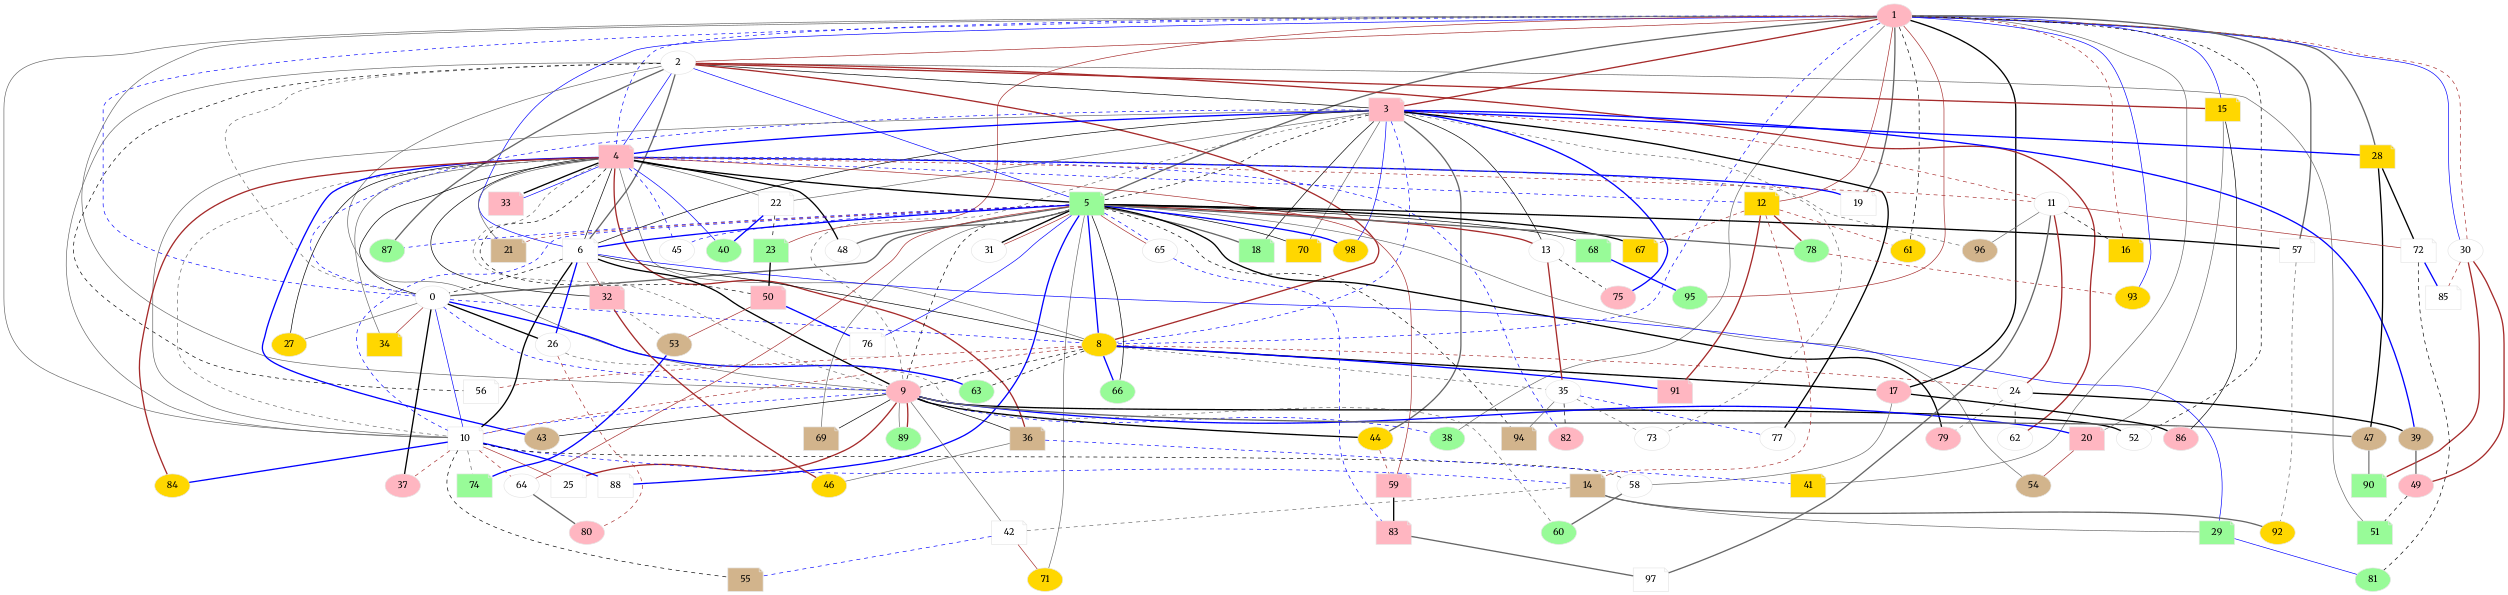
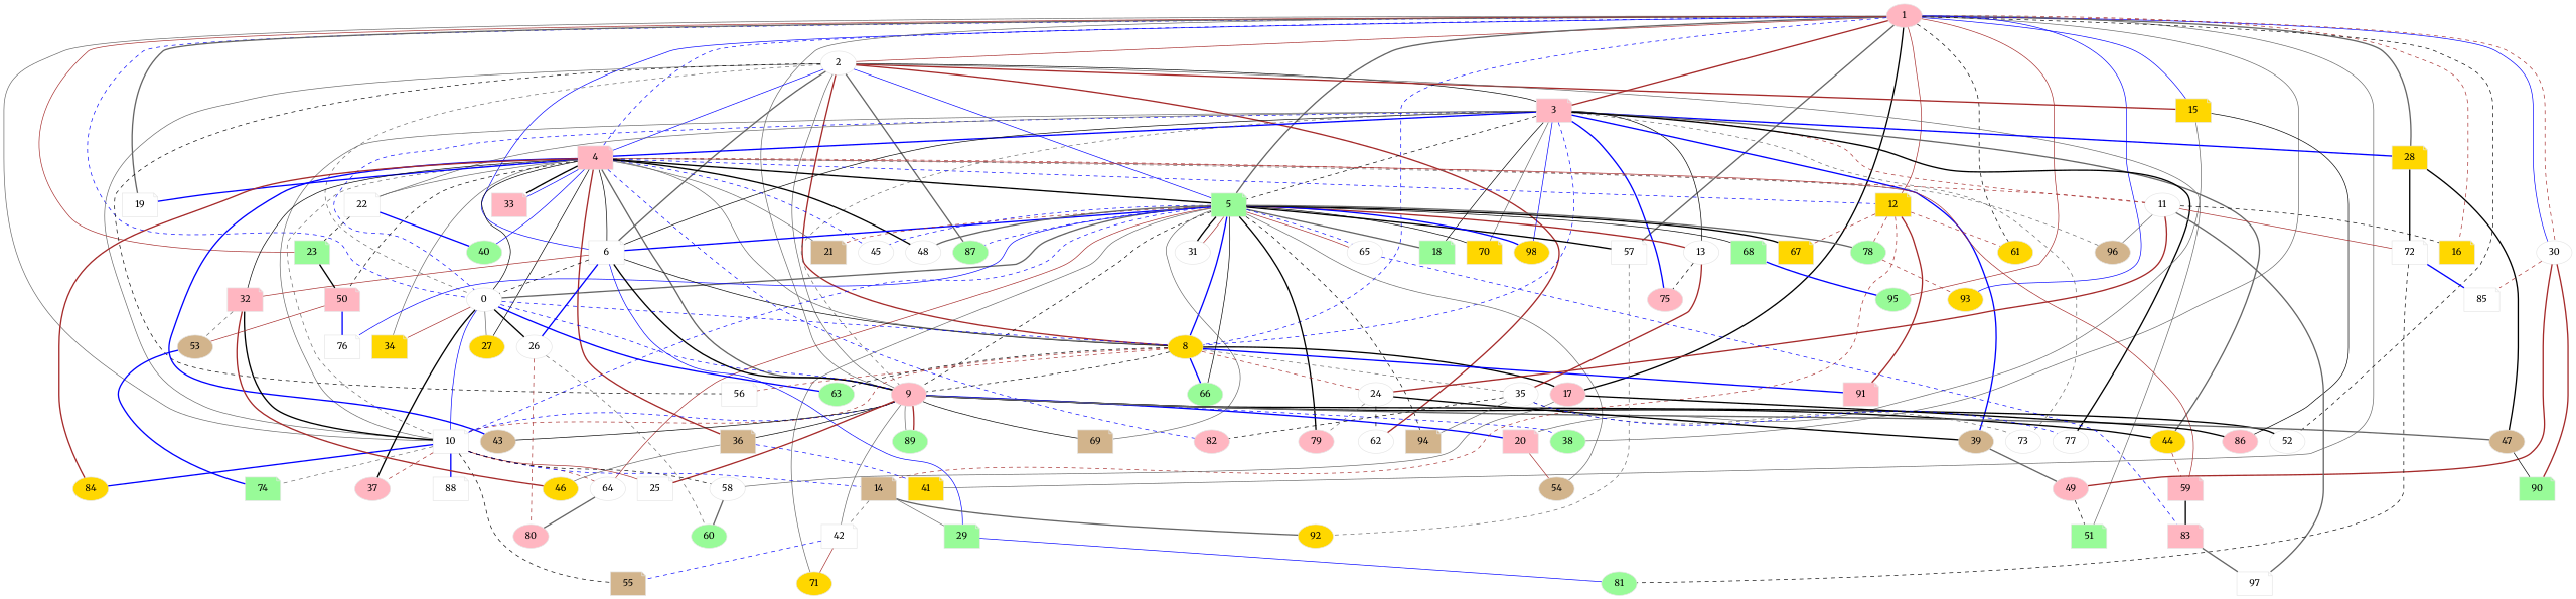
  graph {
    fontname=Merriweather
    node [color=gray90 fillcolor=white fontname=Merriweather shape=ellipse style=filled]
    edge [color=gray40 fontname=Merriweather style=bold]
    1 [fillcolor=lightpink]
    2
    3 [fillcolor=lightpink shape=note]
    4 [fillcolor=lightpink shape=note]
    5 [fillcolor=palegreen shape=note]
    6 [shape=note]
    n7 [label=0]
    8 [fillcolor=gold]
    9 [fillcolor=lightpink]
    10 [shape=note]
    12 [fillcolor=gold shape=note]
    15 [fillcolor=gold shape=note]
    16 [fillcolor=gold shape=note]
    17 [fillcolor=lightpink]
    19 [shape=note]
    23 [fillcolor=palegreen shape=note]
    28 [fillcolor=gold shape=note]
    30
    38 [fillcolor=palegreen]
    41 [fillcolor=gold shape=note]
    52
    57 [shape=note]
    61 [fillcolor=gold]
    93 [fillcolor=gold]
    95 [fillcolor=palegreen]
    51 [fillcolor=palegreen shape=note]
    56 [shape=note]
    62
    87 [fillcolor=palegreen]
    11
    13
    18 [fillcolor=palegreen shape=note]
    22 [shape=note]
    39 [fillcolor=tan]
    44 [fillcolor=gold]
    70 [fillcolor=gold shape=note]
    73
    75 [fillcolor=lightpink]
    77
    98 [fillcolor=gold]
    21 [fillcolor=tan shape=note]
    27 [fillcolor=gold]
    32 [fillcolor=lightpink shape=note]
    33 [fillcolor=lightpink shape=note]
    34 [fillcolor=gold shape=note]
    36 [fillcolor=tan shape=note]
    40 [fillcolor=palegreen]
    43 [fillcolor=tan]
    45
    48
    50 [fillcolor=lightpink shape=note]
    59 [fillcolor=lightpink shape=note]
    82 [fillcolor=lightpink]
    84 [fillcolor=gold]
    96 [fillcolor=tan]
    31
    54 [fillcolor=tan]
    64
    65
    66 [fillcolor=palegreen]
    67 [fillcolor=gold shape=note]
    68 [fillcolor=palegreen shape=note]
    69 [fillcolor=tan shape=note]
    71 [fillcolor=gold]
    76 [shape=note]
    78 [fillcolor=palegreen]
    79 [fillcolor=lightpink]
    88 [shape=note]
    94 [fillcolor=tan shape=note]
    26
    29 [fillcolor=palegreen shape=note]
    37 [fillcolor=lightpink]
    63 [fillcolor=palegreen]
    24
    35
    91 [fillcolor=lightpink shape=note]
    20 [fillcolor=lightpink shape=note]
    25 [shape=note]
    42 [shape=note]
    47 [fillcolor=tan]
    89 [fillcolor=palegreen]
    14 [fillcolor=tan shape=note]
    55 [fillcolor=tan shape=note]
    58
    74 [fillcolor=palegreen shape=note]
    86 [fillcolor=lightpink]
    72 [shape=note]
    49 [fillcolor=lightpink]
    85 [shape=note]
    90 [fillcolor=palegreen shape=note]
    92 [fillcolor=gold]
    97 [shape=note]
    46 [fillcolor=gold]
    53 [fillcolor=tan]
    83 [fillcolor=lightpink shape=note]
    80 [fillcolor=lightpink]
    60 [fillcolor=palegreen]
    81 [fillcolor=palegreen]
    1 -- 2 [color=brown style=solid]
    1 -- 3 [color=brown]
    1 -- 4 [color=blue style=dashed]
    1 -- 5
    1 -- 6 [color=blue style=solid]
    1 -- n7 [color=blue style=dashed]
    1 -- 8 [color=blue style=dashed]
    1 -- 9 [style=solid]
    1 -- 10 [style=solid]
    1 -- 12 [color=brown style=solid]
    1 -- 15 [color=blue style=solid]
    1 -- 16 [color=brown style=dashed]
    1 -- 17 [color=black]
    1 -- 19
    1 -- 23 [color=brown style=solid]
    1 -- 28
    1 -- 30 [color=blue style=solid]
    1 -- 30 [color=brown style=dashed]
    1 -- 38 [style=solid]
    1 -- 41 [style=solid]
    1 -- 52 [color=black style=dashed]
    1 -- 57
    1 -- 61 [color=black style=dashed]
    1 -- 93 [color=blue style=solid]
    1 -- 95 [color=brown style=solid]
    2 -- 3 [color=black style=solid]
    2 -- 4 [color=blue style=solid]
    2 -- 5 [color=blue style=solid]
    2 -- 6
    2 -- n7 [style=dashed]
    2 -- 8 [color=brown]
    2 -- 9 [style=solid]
    2 -- 10 [style=solid]
    2 -- 15 [color=brown]
    2 -- 51 [style=solid]
    2 -- 56 [color=black style=dashed]
    2 -- 62 [color=brown]
    2 -- 87
    3 -- 4 [color=blue]
    3 -- 5 [color=black style=dashed]
    3 -- 6 [color=black style=solid]
    3 -- n7 [color=blue style=dashed]
    3 -- 8 [color=blue style=dashed]
    3 -- 9 [style=dashed]
    3 -- 10 [style=solid]
    3 -- 28 [color=blue]
    3 -- 11 [color=brown style=dashed]
    3 -- 13 [color=black style=solid]
    3 -- 18 [color=black style=solid]
    3 -- 22 [style=solid]
    3 -- 39 [color=blue]
    3 -- 44
    3 -- 70 [style=solid]
    3 -- 73 [style=dashed]
    3 -- 75 [color=blue]
    3 -- 77 [color=black]
    3 -- 98 [color=blue style=solid]
    4 -- 5 [color=black]
    4 -- 6 [color=black style=solid]
    4 -- n7 [color=black style=solid]
    4 -- 8 [style=solid]
-   4 -- 9 [style=dashed]
+   4 -- 9
    4 -- 10 [style=dashed]
    4 -- 12 [color=blue style=dashed]
    4 -- 19 [color=blue]
    4 -- 11 [color=brown style=dashed]
    4 -- 22 [style=solid]
    4 -- 21 [style=solid]
    4 -- 27 [color=black style=solid]
    4 -- 32 [color=black style=solid]
    4 -- 33 [color=black]
    4 -- 33 [color=blue style=solid]
    4 -- 34 [style=solid]
    4 -- 36 [color=brown]
    4 -- 40 [color=blue style=solid]
    4 -- 43 [color=blue]
    4 -- 45 [color=blue style=dashed]
    4 -- 48 [color=black]
    4 -- 50 [color=black style=dashed]
    4 -- 59 [color=brown style=solid]
    4 -- 82 [color=blue style=dashed]
    4 -- 84 [color=brown]
    4 -- 96 [style=dashed]
    5 -- 6 [color=blue]
    5 -- n7
    5 -- 8 [color=blue]
    5 -- 9 [color=black style=dashed]
    5 -- 10 [color=blue style=dashed]
    5 -- 57 [color=black]
    5 -- 87 [color=blue style=dashed]
    5 -- 13 [color=brown]
    5 -- 18
    5 -- 70 [color=black style=solid]
    5 -- 98 [color=blue]
    5 -- 21 [color=brown style=dashed]
    5 -- 45 [color=blue style=dashed]
    5 -- 48
    5 -- 31 [color=black]
    5 -- 31 [color=brown style=solid]
    5 -- 54 [style=solid]
    5 -- 64 [color=brown style=solid]
    5 -- 65 [color=brown style=solid]
    5 -- 65 [color=blue style=dashed]
    5 -- 66 [color=black style=solid]
    5 -- 67 [color=black]
    5 -- 68 [color=black style=solid]
    5 -- 69 [style=solid]
    5 -- 71 [style=solid]
    5 -- 76 [color=blue style=solid]
    5 -- 78
    5 -- 79 [color=black]
-   5 -- 88 [color=blue]
    5 -- 94 [color=black style=dashed]
    6 -- n7 [color=black style=dashed]
    6 -- 8 [color=black style=solid]
    6 -- 9 [color=black]
-   6 -- 10 [color=black]
+   32 -- 10 [color=black]
    6 -- 32 [color=brown style=solid]
    6 -- 26 [color=blue]
    6 -- 29 [color=blue style=solid]
    n7 -- 8 [color=blue style=dashed]
    n7 -- 9 [color=blue style=dashed]
    n7 -- 10 [color=blue style=solid]
    n7 -- 27 [style=solid]
    n7 -- 34 [color=brown style=solid]
    n7 -- 26 [color=black]
    n7 -- 37 [color=black]
    n7 -- 63 [color=blue]
    8 -- 9 [color=black style=dashed]
    8 -- 10 [color=brown style=dashed]
    8 -- 17 [color=black]
    8 -- 56 [color=brown style=dashed]
    8 -- 66 [color=blue]
    8 -- 63 [color=black style=dashed]
    8 -- 24 [color=brown style=dashed]
    8 -- 35 [style=dashed]
    8 -- 91 [color=blue]
    9 -- 10 [color=blue style=dashed]
    9 -- 38 [color=blue style=dashed]
    9 -- 52 [color=black]
    9 -- 44 [color=black]
    9 -- 36 [color=black style=solid]
    9 -- 43 [color=black style=solid]
    9 -- 69 [color=black style=solid]
    9 -- 20 [color=blue]
    9 -- 25 [color=brown]
    9 -- 42 [style=solid]
    9 -- 47
    9 -- 89 [style=solid]
    9 -- 89 [color=brown]
    10 -- 84 [color=blue]
    10 -- 64 [color=brown style=dashed]
    10 -- 88 [color=blue]
    10 -- 37 [color=brown style=dashed]
    10 -- 25 [color=brown style=solid]
    10 -- 14 [color=blue style=dashed]
    10 -- 55 [color=black style=dashed]
    10 -- 58 [color=black style=dashed]
    10 -- 74 [style=dashed]
    12 -- 61 [color=brown style=dashed]
    12 -- 67 [color=brown style=dashed]
-   12 -- 78 [color=brown]
+   12 -- 78 [color=brown style=dashed]
    12 -- 91 [color=brown]
    12 -- 14 [color=brown style=dashed]
    15 -- 20 [style=solid]
    15 -- 86 [color=black style=solid]
    17 -- 58 [style=solid]
    17 -- 86 [color=black]
    23 -- 50 [color=black]
    28 -- 47 [color=black]
    28 -- 72 [color=black]
    30 -- 49 [color=brown]
    30 -- 85 [color=brown style=dashed]
    30 -- 90 [color=brown]
    57 -- 92 [style=dashed]
    11 -- 16 [color=black style=dashed]
    11 -- 96 [style=solid]
    11 -- 24 [color=brown]
    11 -- 72 [color=brown style=solid]
    11 -- 97
    13 -- 75 [color=black style=dashed]
    13 -- 35 [color=brown]
    22 -- 23 [color=black style=dashed]
    22 -- 40 [color=blue]
    39 -- 49
    44 -- 59 [color=brown style=dashed]
    32 -- 46 [color=brown]
    32 -- 53 [style=dashed]
    36 -- 41 [color=blue style=dashed]
    36 -- 46 [style=solid]
    50 -- 76 [color=blue]
    50 -- 53 [color=brown style=solid]
    59 -- 83 [color=black]
    64 -- 80
    65 -- 83 [color=blue style=dashed]
    68 -- 95 [color=blue]
    78 -- 93 [color=brown style=dashed]
    26 -- 80 [color=brown style=dashed]
    26 -- 60 [style=dashed]
    29 -- 81 [color=blue style=solid]
    24 -- 62 [color=black style=dashed]
    24 -- 39 [color=black]
    24 -- 79 [style=dashed]
    35 -- 73 [style=dashed]
    35 -- 77 [color=blue style=dashed]
    35 -- 82 [color=black style=dashed]
    35 -- 94 [style=solid]
    20 -- 54 [color=brown style=solid]
    42 -- 71 [color=brown style=solid]
    42 -- 55 [color=blue style=dashed]
    47 -- 90 [color=black style=solid]
    14 -- 29 [style=solid]
    14 -- 42 [style=dashed]
    14 -- 92
    58 -- 60
    72 -- 85 [color=blue]
    72 -- 81 [color=black style=dashed]
    49 -- 51 [color=black style=dashed]
    53 -- 74 [color=blue]
    83 -- 97
  }
